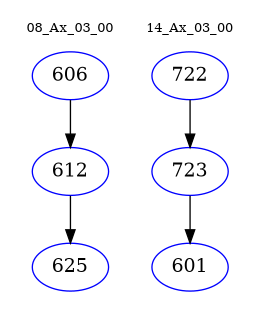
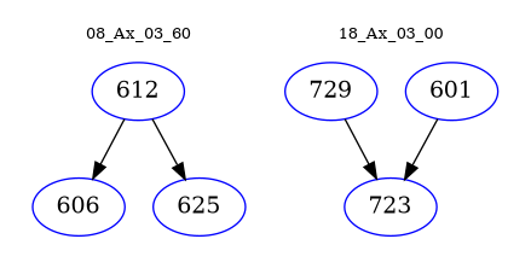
  digraph {
    node [color=blue]
    edge [color=black]
    n1 [label=612]
    n2 [label=606]
    n3 [label=625]
    n4 [label=723]
    n5 [label=601]
-   n6 [label=722]
+   n6 [label=729]
    subgraph cluster_1 {
      color=white
      fontsize=10
-     label="08_Ax_03_00"
+     label="08_Ax_03_60"
      n1
      n2
      n3
    }
    subgraph cluster_2 {
      color=white
      fontsize=10
-     label="14_Ax_03_00"
+     label="18_Ax_03_00"
      n4
      n5
      n6
    }
-   n2 -> n1
+   n1 -> n2
    n1 -> n3
-   n4 -> n5
+   n5 -> n4
    n6 -> n4
  }
